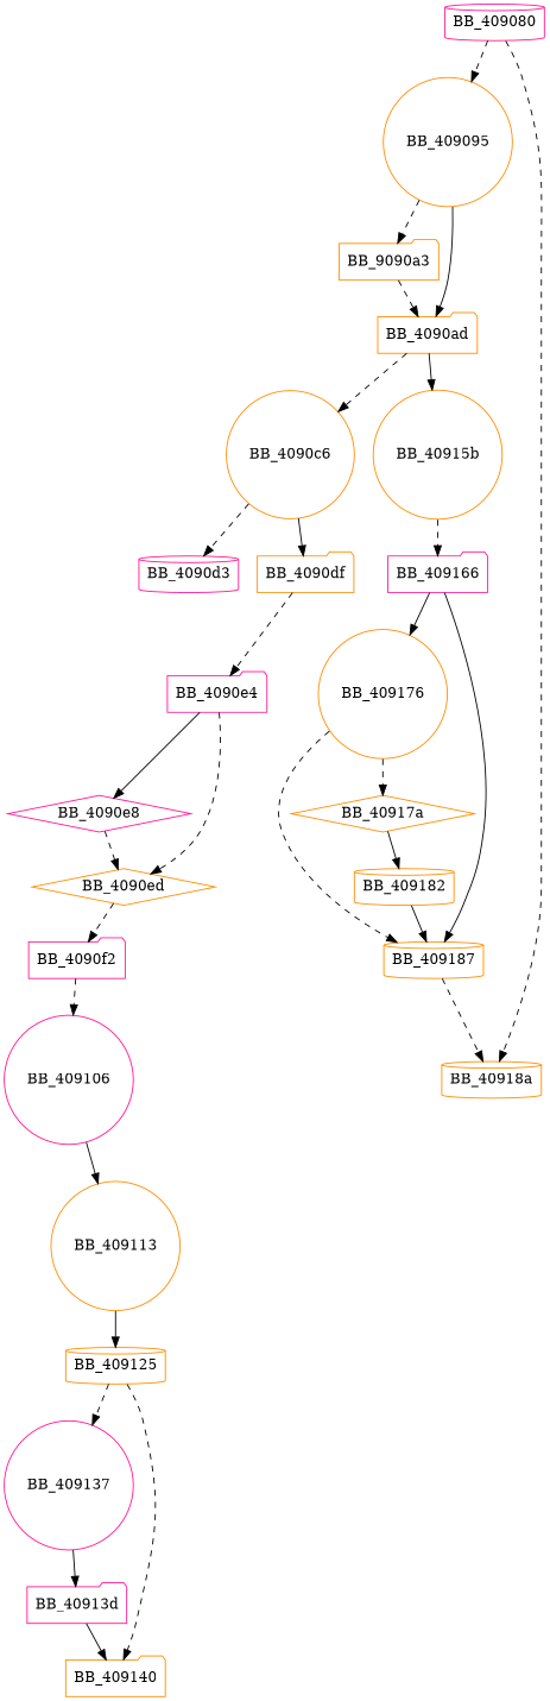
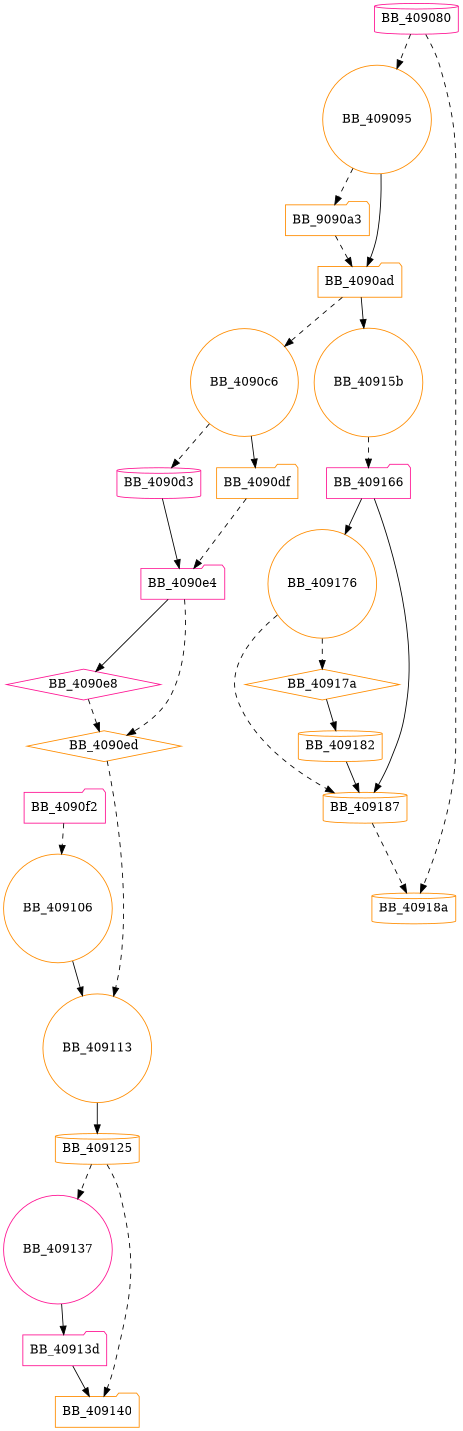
  digraph {
    node [color=darkorange shape=folder]
    edge [style=dashed]
    BB_409080 [color=deeppink shape=cylinder]
    BB_409095 [shape=circle]
    BB_40918a [shape=cylinder]
    n4 [label=BB_9090a3]
    BB_4090ad
    BB_4090c6 [shape=circle]
    BB_40915b [shape=circle]
    BB_4090d3 [color=deeppink shape=cylinder]
    BB_4090df
    BB_409166 [color=deeppink]
    BB_4090e4 [color=deeppink]
    BB_409176 [shape=circle]
    BB_409187 [shape=cylinder]
    BB_4090e8 [color=deeppink shape=diamond]
    BB_4090ed [shape=diamond]
    BB_4090f2 [color=deeppink]
-   BB_409106 [color=deeppink shape=circle]
+   BB_409106 [shape=circle]
    BB_409113 [shape=circle]
    BB_409125 [shape=cylinder]
    BB_409137 [color=deeppink shape=circle]
    BB_409140
    BB_40913d [color=deeppink]
    BB_40917a [shape=diamond]
    BB_409182 [shape=cylinder]
    BB_409080 -> BB_409095
    BB_409080 -> BB_40918a
    BB_409095 -> n4
    BB_409095 -> BB_4090ad [style=solid]
    n4 -> BB_4090ad
    BB_4090ad -> BB_4090c6
    BB_4090ad -> BB_40915b [style=solid]
    BB_4090c6 -> BB_4090d3
    BB_4090c6 -> BB_4090df [style=solid]
    BB_40915b -> BB_409166
+   BB_4090d3 -> BB_4090e4 [style=solid]
    BB_4090df -> BB_4090e4
    BB_409166 -> BB_409176 [style=solid]
    BB_409166 -> BB_409187 [style=solid]
    BB_4090e4 -> BB_4090e8 [style=solid]
    BB_4090e4 -> BB_4090ed
    BB_409176 -> BB_409187
    BB_409176 -> BB_40917a
    BB_409187 -> BB_40918a
    BB_4090e8 -> BB_4090ed
-   BB_4090ed -> BB_4090f2
+   BB_4090ed -> BB_409113
    BB_4090f2 -> BB_409106
    BB_409106 -> BB_409113 [style=solid]
    BB_409113 -> BB_409125 [style=solid]
    BB_409125 -> BB_409137
    BB_409125 -> BB_409140
    BB_409137 -> BB_40913d [style=solid]
    BB_40913d -> BB_409140 [style=solid]
    BB_40917a -> BB_409182 [style=solid]
    BB_409182 -> BB_409187 [style=solid]
  }
